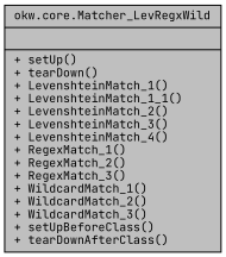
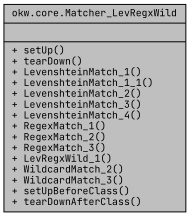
  digraph {
    fontname="JetBrains Mono"
-   n1 [color=black fillcolor=grey75 fontcolor=black fontname="JetBrains Mono" fontsize=10 height=0.2 label="{okw.core.Matcher_LevRegxWild\n||+ setUp()\l+ tearDown()\l+ LevenshteinMatch_1()\l+ LevenshteinMatch_1_1()\l+ LevenshteinMatch_2()\l+ LevenshteinMatch_3()\l+ LevenshteinMatch_4()\l+ RegexMatch_1()\l+ RegexMatch_2()\l+ RegexMatch_3()\l+ WildcardMatch_1()\l+ WildcardMatch_2()\l+ WildcardMatch_3()\l+ setUpBeforeClass()\l+ tearDownAfterClass()\l}" shape=record style=filled width=0.4]
+   n1 [color=black fillcolor=grey75 fontcolor=black fontname="JetBrains Mono" fontsize=10 height=0.2 label="{okw.core.Matcher_LevRegxWild\n||+ setUp()\l+ tearDown()\l+ LevenshteinMatch_1()\l+ LevenshteinMatch_1_1()\l+ LevenshteinMatch_2()\l+ LevenshteinMatch_3()\l+ LevenshteinMatch_4()\l+ RegexMatch_1()\l+ RegexMatch_2()\l+ RegexMatch_3()\l+ LevRegxWild_1()\l+ WildcardMatch_2()\l+ WildcardMatch_3()\l+ setUpBeforeClass()\l+ tearDownAfterClass()\l}" shape=record style=filled width=0.4]
  }
